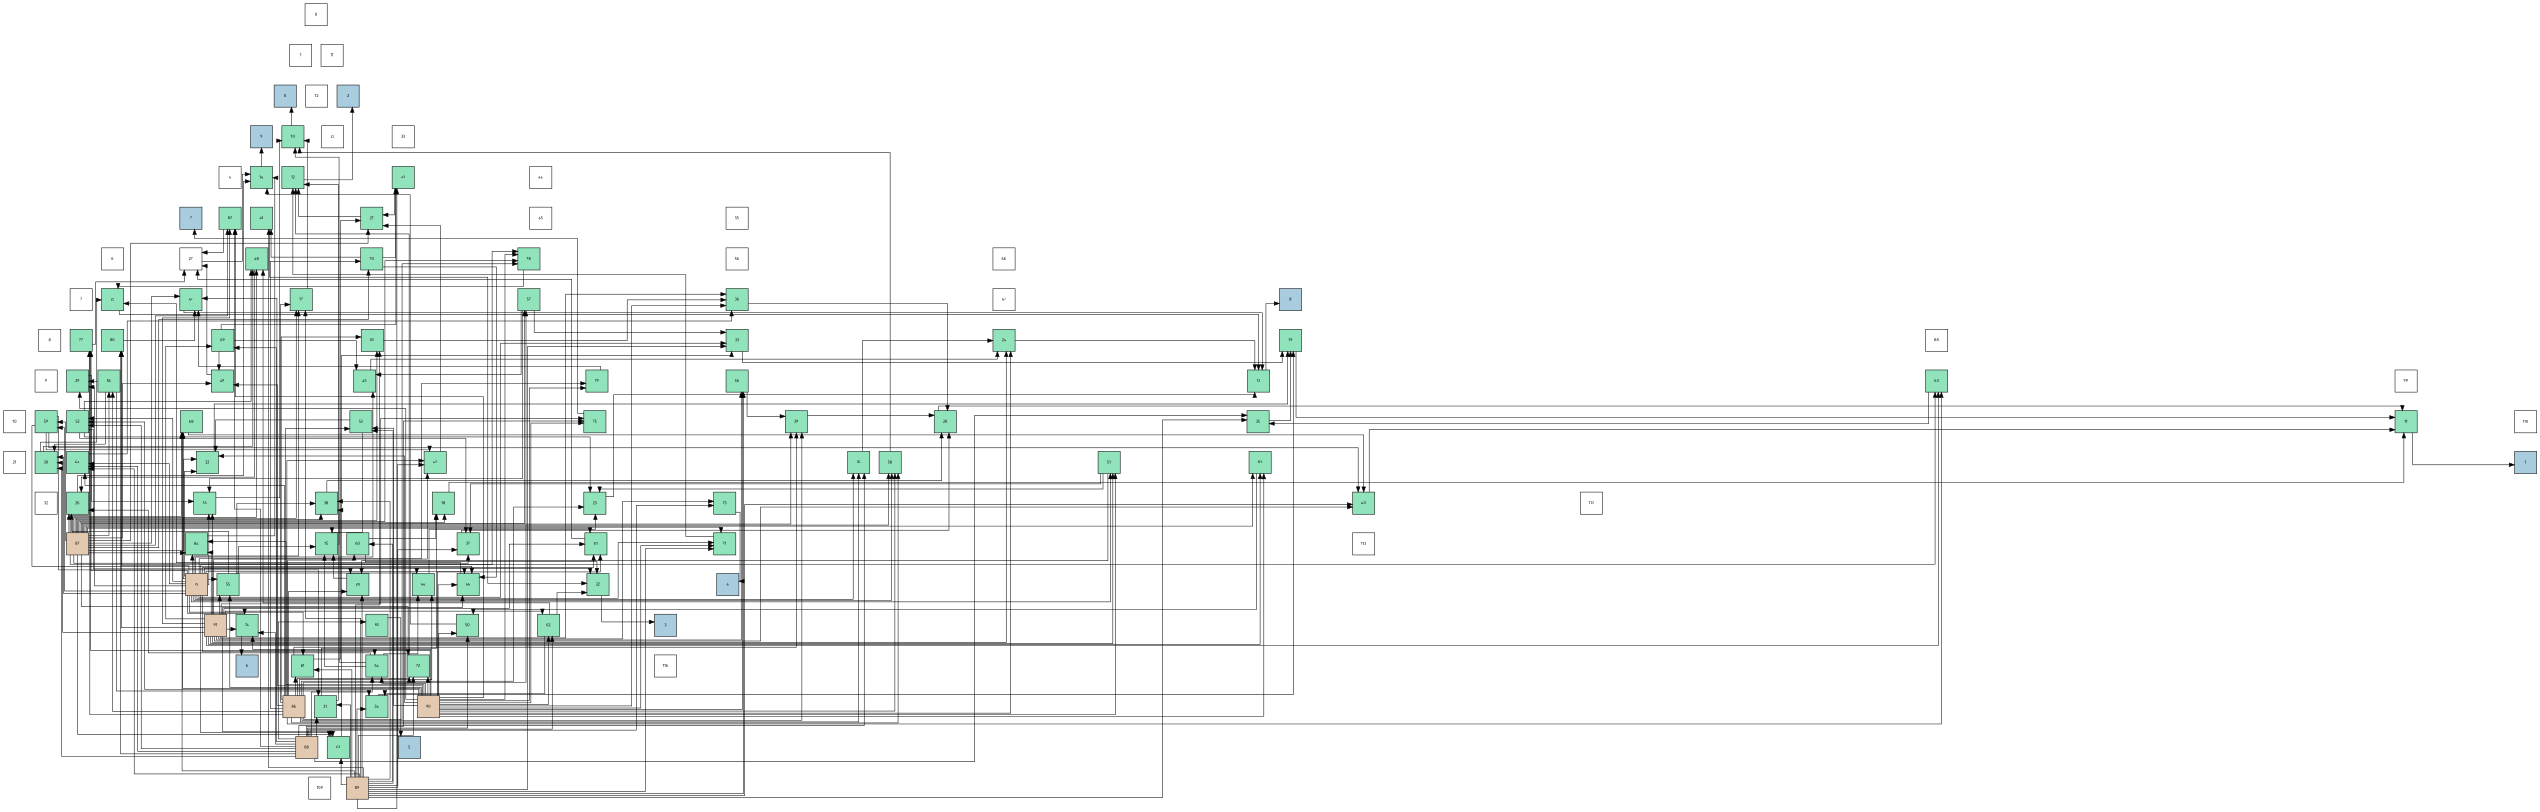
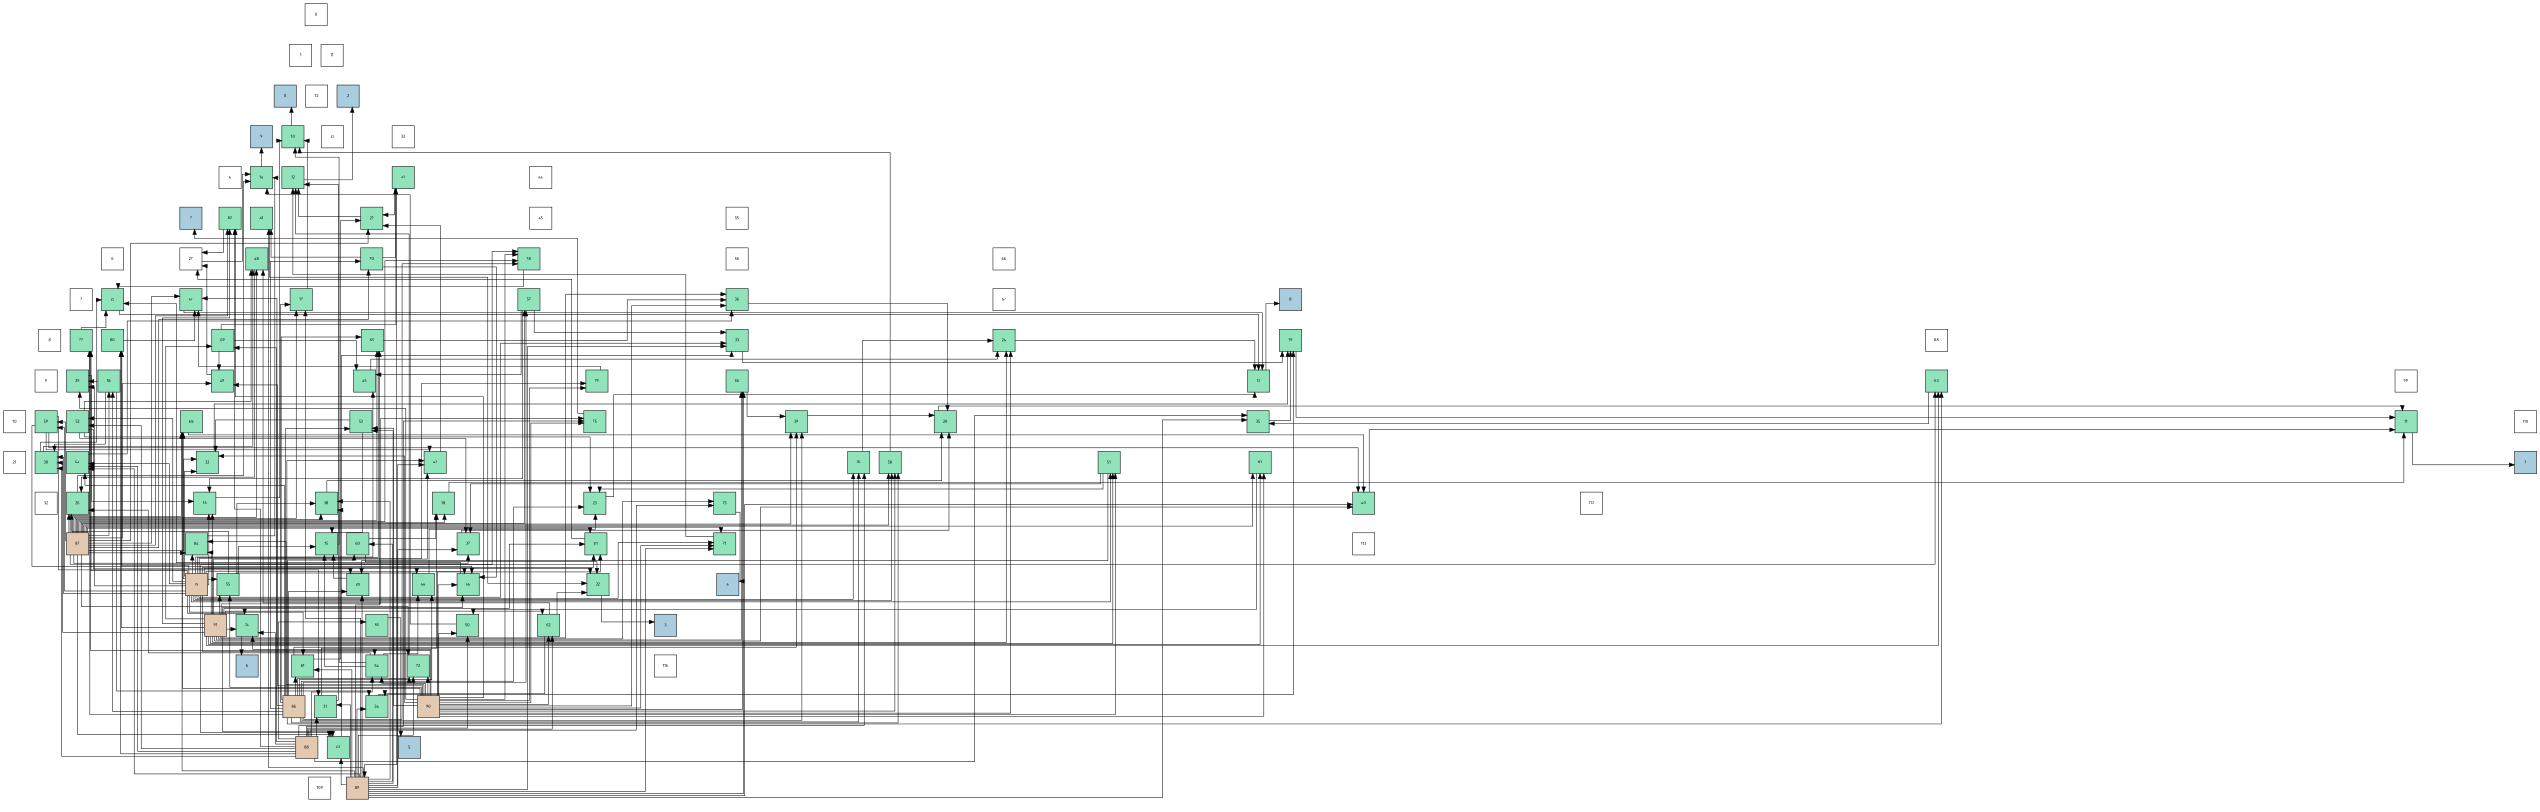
  digraph {
    fontname="Fira Sans"
    rank=same
    rankdir=TB
    splines=ortho
    node [fillcolor="#91e3bb" fixedsize=true fontname="Fira Sans" fontsize=8 shape=square style=filled]
    edge [constraint=false fontname="Fira Sans" style=vis]
    n1 [fillcolor="#ffffff" label=0 width=0.6]
    n2 [fillcolor="#ffffff" label=1 width=0.6]
    n3 [fillcolor="#ffffff" label=11 width=0.6]
    n4 [fillcolor="#a9ccde" label=0 width=0.6]
    n5 [fillcolor="#ffffff" label=12 width=0.6]
    n6 [fillcolor="#a9ccde" label=2 width=0.6]
    n7 [fillcolor="#a9ccde" label=9 width=0.6]
    n8 [label=10 width=0.6]
    n9 [fillcolor="#ffffff" label=23 width=0.6]
    n10 [fillcolor="#ffffff" label=4 width=0.6]
    n11 [label=14 width=0.6]
    n12 [label=12 width=0.6]
    n13 [fillcolor="#a9ccde" label=7 width=0.6]
    n14 [label=82 width=0.6]
    n15 [label=43 width=0.6]
    n16 [fillcolor="#ffffff" label=6 width=0.6]
    n17 [fillcolor="#ffffff" label=27 width=0.6]
    n18 [label=48 width=0.6]
    n19 [fillcolor="#ffffff" label=7 width=0.6]
    n20 [label=25 width=0.6]
    n21 [label=47 width=0.6]
    n22 [fillcolor="#ffffff" label=8 width=0.6]
    n23 [label=77 width=0.6]
    n24 [label=80 width=0.6]
    n25 [label=13 width=0.6]
    n26 [fillcolor="#ffffff" label=9 width=0.6]
    n27 [label=29 width=0.6]
    n28 [label=56 width=0.6]
    n29 [fillcolor="#ffffff" label=10 width=0.6]
    n30 [label=59 width=0.6]
    n31 [label=52 width=0.6]
    n32 [label=16 width=0.6]
    n33 [fillcolor="#ffffff" label=21 width=0.6]
    n34 [label=30 width=0.6]
    n35 [label=42 width=0.6]
    n36 [label=31 width=0.6]
    n37 [label=40 width=0.6]
    n38 [label=46 width=0.6]
    n39 [fillcolor="#ffffff" label=32 width=0.6]
    n40 [fillcolor="#ffffff" label=33 width=0.6]
    n41 [label=41 width=0.6]
    n42 [label=21 width=0.6]
    n43 [label=70 width=0.6]
    n44 [label=22 width=0.6]
    n45 [label=17 width=0.6]
    n46 [label=26 width=0.6]
    n47 [label=69 width=0.6]
    n48 [label=49 width=0.6]
    n49 [label=20 width=0.6]
    n50 [fillcolor="#a9ccde" label=8 width=0.6]
    n51 [label=35 width=0.6]
    n52 [label=68 width=0.6]
    n53 [label=34 width=0.6]
    n54 [label=64 width=0.6]
    n55 [label=28 width=0.6]
    n56 [label=23 width=0.6]
    n57 [label=37 width=0.6]
    n58 [label=84 width=0.6]
    n59 [label=15 width=0.6]
    n60 [label=38 width=0.6]
    n61 [label=18 width=0.6]
    n62 [label=50 width=0.6]
    n63 [label=72 width=0.6]
    n64 [label=54 width=0.6]
    n65 [label=61 width=0.6]
    n66 [fillcolor="#e3c9af" label=88 width=0.6]
    n67 [label=71 width=0.6]
    n68 [label=11 width=0.6]
    n69 [fillcolor="#ffffff" label=113 width=0.6]
    n70 [fillcolor="#e3c9af" label=87 width=0.6]
    n71 [fillcolor="#ffffff" label=44 width=0.6]
    n72 [fillcolor="#ffffff" label=45 width=0.6]
    n73 [label=78 width=0.6]
    n74 [label=57 width=0.6]
    n75 [label=62 width=0.6]
    n76 [fillcolor="#a9ccde" label=3 width=0.6]
    n77 [label=65 width=0.6]
    n78 [label=45 width=0.6]
    n79 [label=53 width=0.6]
    n80 [label=32 width=0.6]
    n81 [label=19 width=0.6]
    n82 [fillcolor="#a9ccde" label=5 width=0.6]
    n83 [label=36 width=0.6]
    n84 [label=74 width=0.6]
    n85 [label=85 width=0.6]
    n86 [label=81 width=0.6]
    n87 [label=44 width=0.6]
    n88 [fillcolor="#e3c9af" label=92 width=0.6]
    n89 [label=39 width=0.6]
    n90 [label=58 width=0.6]
    n91 [label=63 width=0.6]
    n92 [label=83 width=0.6]
    n93 [fillcolor="#ffffff" label=55 width=0.6]
    n94 [fillcolor="#ffffff" label=56 width=0.6]
    n95 [label=33 width=0.6]
    n96 [label=79 width=0.6]
    n97 [label=75 width=0.6]
    n98 [label=24 width=0.6]
    n99 [label=55 width=0.6]
    n100 [fillcolor="#e3c9af" label=91 width=0.6]
    n101 [label=76 width=0.6]
    n102 [label=67 width=0.6]
    n103 [label=51 width=0.6]
    n104 [label=60 width=0.6]
    n105 [label=73 width=0.6]
    n106 [fillcolor="#ffffff" label=112 width=0.6]
    n107 [fillcolor="#a9ccde" label=4 width=0.6]
    n108 [fillcolor="#e3c9af" label=90 width=0.6]
    n109 [fillcolor="#ffffff" label=109 width=0.6]
    n110 [fillcolor="#e3c9af" label=89 width=0.6]
    n111 [fillcolor="#ffffff" label=66 width=0.6]
    n112 [fillcolor="#ffffff" label=67 width=0.6]
    n113 [label=66 width=0.6]
    n114 [fillcolor="#a9ccde" label=6 width=0.6]
    n115 [fillcolor="#e3c9af" label=86 width=0.6]
    n116 [fillcolor="#ffffff" label=116 width=0.6]
    n117 [fillcolor="#ffffff" label=88 width=0.6]
    n118 [fillcolor="#a9ccde" label=1 width=0.6]
    n119 [fillcolor="#ffffff" label=99 width=0.6]
    n120 [fillcolor="#ffffff" label=110 width=0.6]
    n1 -> n2 [constraint=true style=invis]
    n1 -> n3 [constraint=true style=invis]
    n2 -> n4 [constraint=true style=invis]
    n2 -> n5 [constraint=true style=invis]
    n3 -> n5 [constraint=true style=invis]
    n3 -> n6 [constraint=true style=invis]
    n4 -> n7 [constraint=true style=invis]
    n4 -> n8 [constraint=true style=invis]
    n5 -> n8 [constraint=true style=invis]
    n5 -> n9 [constraint=true style=invis]
    n6 -> n9 [constraint=true style=invis]
    n6 -> n40 [constraint=true style=invis]
    n7 -> n10 [constraint=true style=invis]
    n7 -> n11 [constraint=true style=invis]
    n8 -> n4
    n8 -> n11 [constraint=true style=invis]
    n8 -> n12 [constraint=true style=invis]
    n9 -> n12 [constraint=true style=invis]
    n9 -> n41 [constraint=true style=invis]
    n10 -> n13 [constraint=true style=invis]
    n10 -> n14 [constraint=true style=invis]
    n11 -> n7
    n11 -> n14 [constraint=true style=invis]
    n11 -> n15 [constraint=true style=invis]
    n12 -> n6
    n12 -> n15 [constraint=true style=invis]
    n12 -> n42 [constraint=true style=invis]
    n13 -> n16 [constraint=true style=invis]
    n13 -> n17 [constraint=true style=invis]
    n14 -> n17
    n14 -> n17 [constraint=true style=invis]
    n14 -> n18 [constraint=true style=invis]
    n15 -> n18 [constraint=true style=invis]
    n15 -> n43 [constraint=true style=invis]
    n15 -> n44
    n16 -> n19 [constraint=true style=invis]
    n16 -> n20 [constraint=true style=invis]
    n17 -> n11
    n17 -> n20 [constraint=true style=invis]
    n17 -> n21 [constraint=true style=invis]
    n18 -> n21 [constraint=true style=invis]
    n18 -> n45 [constraint=true style=invis]
    n18 -> n46
    n19 -> n22 [constraint=true style=invis]
    n19 -> n23 [constraint=true style=invis]
    n20 -> n23 [constraint=true style=invis]
    n20 -> n24 [constraint=true style=invis]
    n20 -> n25
    n21 -> n24 [constraint=true style=invis]
    n21 -> n25
    n21 -> n47 [constraint=true style=invis]
    n22 -> n26 [constraint=true style=invis]
    n22 -> n27 [constraint=true style=invis]
-   n23 -> n17
+   n23 -> n20
    n23 -> n27 [constraint=true style=invis]
    n23 -> n28 [constraint=true style=invis]
    n24 -> n21
    n24 -> n28 [constraint=true style=invis]
    n24 -> n48 [constraint=true style=invis]
    n25 -> n49 [constraint=true style=invis]
    n25 -> n50
    n25 -> n51 [constraint=true style=invis]
    n26 -> n29 [constraint=true style=invis]
    n26 -> n30 [constraint=true style=invis]
    n27 -> n30 [constraint=true style=invis]
    n27 -> n31 [constraint=true style=invis]
    n27 -> n32
    n28 -> n27
    n28 -> n31 [constraint=true style=invis]
    n28 -> n34
    n28 -> n52 [constraint=true style=invis]
    n28 -> n53
    n29 -> n33 [constraint=true style=invis]
    n30 -> n33 [constraint=true style=invis]
    n30 -> n34 [constraint=true style=invis]
    n30 -> n35
    n30 -> n36
    n30 -> n37
    n30 -> n38
    n31 -> n18
    n31 -> n34 [constraint=true style=invis]
    n31 -> n54 [constraint=true style=invis]
    n31 -> n55
    n31 -> n56
    n31 -> n57
    n32 -> n8
    n32 -> n58 [constraint=true style=invis]
    n32 -> n59 [constraint=true style=invis]
    n33 -> n39 [constraint=true style=invis]
    n34 -> n18
    n34 -> n20
    n34 -> n39 [constraint=true style=invis]
    n34 -> n46 [constraint=true style=invis]
    n35 -> n42
    n35 -> n60 [constraint=true style=invis]
    n35 -> n61 [constraint=true style=invis]
    n36 -> n12
    n36 -> n61
    n36 -> n65 [constraint=true style=invis]
    n36 -> n66 [constraint=true style=invis]
    n37 -> n67 [constraint=true style=invis]
    n37 -> n68
    n37 -> n69 [constraint=true style=invis]
    n38 -> n20
    n38 -> n62 [constraint=true style=invis]
    n38 -> n75 [constraint=true style=invis]
    n39 -> n70 [constraint=true style=invis]
    n40 -> n41 [constraint=true style=invis]
    n40 -> n71 [constraint=true style=invis]
    n41 -> n42
    n41 -> n42 [constraint=true style=invis]
    n41 -> n72 [constraint=true style=invis]
    n42 -> n12
    n42 -> n43 [constraint=true style=invis]
    n42 -> n73 [constraint=true style=invis]
    n43 -> n15
    n43 -> n38
    n43 -> n41
    n43 -> n45 [constraint=true style=invis]
    n43 -> n74 [constraint=true style=invis]
    n44 -> n75 [constraint=true style=invis]
    n44 -> n76
    n44 -> n76 [constraint=true style=invis]
    n45 -> n8
    n45 -> n47 [constraint=true style=invis]
    n45 -> n77 [constraint=true style=invis]
    n46 -> n11
    n46 -> n58 [constraint=true style=invis]
    n46 -> n70 [constraint=true style=invis]
    n47 -> n41
    n47 -> n48
    n47 -> n48 [constraint=true style=invis]
    n47 -> n78
    n47 -> n78 [constraint=true style=invis]
    n48 -> n17
    n48 -> n52 [constraint=true style=invis]
    n48 -> n79 [constraint=true style=invis]
    n49 -> n68
    n49 -> n90 [constraint=true style=invis]
    n49 -> n103 [constraint=true style=invis]
    n50 -> n81 [constraint=true style=invis]
    n50 -> n117 [constraint=true style=invis]
    n51 -> n81
    n51 -> n92 [constraint=true style=invis]
    n51 -> n103 [constraint=true style=invis]
    n52 -> n37
    n52 -> n54 [constraint=true style=invis]
    n52 -> n80 [constraint=true style=invis]
    n53 -> n65 [constraint=true style=invis]
    n53 -> n81
    n53 -> n82 [constraint=true style=invis]
    n54 -> n32 [constraint=true style=invis]
    n54 -> n46 [constraint=true style=invis]
    n54 -> n83
    n55 -> n59
    n55 -> n84 [constraint=true style=invis]
    n55 -> n85 [constraint=true style=invis]
    n56 -> n25
    n56 -> n57 [constraint=true style=invis]
    n56 -> n86 [constraint=true style=invis]
    n57 -> n38 [constraint=true style=invis]
    n57 -> n49
    n57 -> n87 [constraint=true style=invis]
    n58 -> n11
    n58 -> n88 [constraint=true style=invis]
    n58 -> n99 [constraint=true style=invis]
    n59 -> n8
    n59 -> n55 [constraint=true style=invis]
    n59 -> n99 [constraint=true style=invis]
    n60 -> n49
    n60 -> n59 [constraint=true style=invis]
    n60 -> n104 [constraint=true style=invis]
    n61 -> n57 [constraint=true style=invis]
    n61 -> n68
    n61 -> n104 [constraint=true style=invis]
    n62 -> n11
    n62 -> n63 [constraint=true style=invis]
    n62 -> n64 [constraint=true style=invis]
    n63 -> n12
    n63 -> n53 [constraint=true style=invis]
    n63 -> n108 [constraint=true style=invis]
    n64 -> n36 [constraint=true style=invis]
    n64 -> n46
    n64 -> n53 [constraint=true style=invis]
    n64 -> n59
    n64 -> n60
    n64 -> n87
    n65 -> n95
    n65 -> n109 [constraint=true style=invis]
    n65 -> n110 [constraint=true style=invis]
    n66 -> n14
    n66 -> n24
    n66 -> n31
    n66 -> n34
    n66 -> n36
    n66 -> n47
    n66 -> n51
    n66 -> n54
    n66 -> n62
    n66 -> n64
    n66 -> n75
    n66 -> n84
    n66 -> n85
    n66 -> n97
    n66 -> n101
    n66 -> n105
    n66 -> n109 [constraint=true style=invis]
    n67 -> n12
    n67 -> n44 [constraint=true style=invis]
    n67 -> n107 [constraint=true style=invis]
    n68 -> n92 [constraint=true style=invis]
    n68 -> n118
    n68 -> n118 [constraint=true style=invis]
    n69 -> n107 [constraint=true style=invis]
    n70 -> n14
    n70 -> n18
    n70 -> n21
    n70 -> n23
    n70 -> n28
    n70 -> n30
    n70 -> n42
    n70 -> n43
    n70 -> n45
    n70 -> n46
    n70 -> n48
    n70 -> n52
    n70 -> n57
    n70 -> n58
    n70 -> n60
    n70 -> n61
    n70 -> n63
    n70 -> n65
    n70 -> n67
    n70 -> n73
    n70 -> n74
    n70 -> n77
    n70 -> n80
    n70 -> n86
    n70 -> n88 [constraint=true style=invis]
    n70 -> n89
    n70 -> n90
    n70 -> n91
    n70 -> n92
    n71 -> n72 [constraint=true style=invis]
    n71 -> n93 [constraint=true style=invis]
    n72 -> n73 [constraint=true style=invis]
    n72 -> n94 [constraint=true style=invis]
    n73 -> n20
    n73 -> n74 [constraint=true style=invis]
    n73 -> n83 [constraint=true style=invis]
    n74 -> n32
    n74 -> n77 [constraint=true style=invis]
    n74 -> n78
    n74 -> n95
    n74 -> n95 [constraint=true style=invis]
    n75 -> n18
    n75 -> n44
    n75 -> n53
    n75 -> n63 [constraint=true style=invis]
    n75 -> n116 [constraint=true style=invis]
    n76 -> n116 [constraint=true style=invis]
    n77 -> n78 [constraint=true style=invis]
    n77 -> n83
    n77 -> n96 [constraint=true style=invis]
    n78 -> n79 [constraint=true style=invis]
    n78 -> n97 [constraint=true style=invis]
    n78 -> n98
    n79 -> n35 [constraint=true style=invis]
    n79 -> n59
    n79 -> n80
    n79 -> n80 [constraint=true style=invis]
    n80 -> n32 [constraint=true style=invis]
    n80 -> n60 [constraint=true style=invis]
    n80 -> n81
    n81 -> n25 [constraint=true style=invis]
    n81 -> n68
    n81 -> n91 [constraint=true style=invis]
    n82 -> n110 [constraint=true style=invis]
    n83 -> n49
    n83 -> n95 [constraint=true style=invis]
    n83 -> n98 [constraint=true style=invis]
    n84 -> n102 [constraint=true style=invis]
    n84 -> n114
    n84 -> n114 [constraint=true style=invis]
    n85 -> n64 [constraint=true style=invis]
    n85 -> n82
    n85 -> n102 [constraint=true style=invis]
    n86 -> n17
    n86 -> n38 [constraint=true style=invis]
    n86 -> n44 [constraint=true style=invis]
    n87 -> n56
    n87 -> n62 [constraint=true style=invis]
    n87 -> n85 [constraint=true style=invis]
    n88 -> n23
    n88 -> n24
    n88 -> n27
    n88 -> n30
    n88 -> n31
    n88 -> n32
    n88 -> n34
    n88 -> n38
    n88 -> n44
    n88 -> n52
    n88 -> n54
    n88 -> n58
    n88 -> n64
    n88 -> n65
    n88 -> n67
    n88 -> n73
-   n88 -> n45
+   n88 -> n77
    n88 -> n78
    n88 -> n80
    n88 -> n84
    n88 -> n86
    n88 -> n90
    n88 -> n95
    n88 -> n96
    n88 -> n99
    n88 -> n100 [constraint=true style=invis]
    n88 -> n101
    n88 -> n102
    n88 -> n103
    n89 -> n49
    n89 -> n90 [constraint=true style=invis]
    n89 -> n101 [constraint=true style=invis]
    n90 -> n8
    n90 -> n56 [constraint=true style=invis]
    n90 -> n105 [constraint=true style=invis]
    n91 -> n51
    n91 -> n51 [constraint=true style=invis]
    n91 -> n68 [constraint=true style=invis]
    n92 -> n37 [constraint=true style=invis]
    n92 -> n62
    n92 -> n106 [constraint=true style=invis]
    n93 -> n94 [constraint=true style=invis]
    n93 -> n111 [constraint=true style=invis]
    n94 -> n83 [constraint=true style=invis]
    n94 -> n112 [constraint=true style=invis]
    n95 -> n81
    n95 -> n96 [constraint=true style=invis]
    n95 -> n113 [constraint=true style=invis]
    n96 -> n21
    n96 -> n89 [constraint=true style=invis]
    n96 -> n97 [constraint=true style=invis]
    n97 -> n13
    n97 -> n35 [constraint=true style=invis]
    n97 -> n101 [constraint=true style=invis]
    n98 -> n25
    n98 -> n25 [constraint=true style=invis]
    n98 -> n113 [constraint=true style=invis]
    n99 -> n46
    n99 -> n59
    n99 -> n60
    n99 -> n84 [constraint=true style=invis]
    n99 -> n87
    n99 -> n100 [constraint=true style=invis]
    n100 -> n14
    n100 -> n24
    n100 -> n32
    n100 -> n34
    n100 -> n35
    n100 -> n37
    n100 -> n38
    n100 -> n47
    n100 -> n58
    n100 -> n65
    n100 -> n75
    n100 -> n83
    n100 -> n84
    n100 -> n86
    n100 -> n91
    n100 -> n92
    n100 -> n97
    n100 -> n98
    n100 -> n99
    n100 -> n103
    n100 -> n105
    n100 -> n113
    n100 -> n114 [constraint=true style=invis]
    n101 -> n56 [constraint=true style=invis]
    n101 -> n61 [constraint=true style=invis]
    n101 -> n98
    n102 -> n36 [constraint=true style=invis]
    n102 -> n42
    n102 -> n89
    n102 -> n115 [constraint=true style=invis]
    n103 -> n37 [constraint=true style=invis]
    n103 -> n55
    n103 -> n56
    n103 -> n57
    n103 -> n105 [constraint=true style=invis]
    n104 -> n44
    n104 -> n55 [constraint=true style=invis]
    n104 -> n61
    n104 -> n87 [constraint=true style=invis]
    n105 -> n67 [constraint=true style=invis]
    n105 -> n86 [constraint=true style=invis]
    n105 -> n107
    n106 -> n69 [constraint=true style=invis]
    n107 -> n76 [constraint=true style=invis]
    n108 -> n14
    n108 -> n23
    n108 -> n27
-   n108 -> n31
    n108 -> n38
    n108 -> n48
    n108 -> n52
    n108 -> n58
    n108 -> n62
    n108 -> n63
    n108 -> n64
    n108 -> n67
    n108 -> n73
    n108 -> n75
    n108 -> n79
    n108 -> n80
    n108 -> n82 [constraint=true style=invis]
    n108 -> n83
    n108 -> n84
    n108 -> n86
    n108 -> n90
    n108 -> n92
    n108 -> n96
    n108 -> n97
    n108 -> n98
    n108 -> n99
    n108 -> n103
    n108 -> n113
    n110 -> n15
    n110 -> n35
    n110 -> n36
    n110 -> n37
-   n110 -> n41
+   n41 -> n110
    n110 -> n45
    n110 -> n51
    n110 -> n52
    n110 -> n53
    n110 -> n54
    n110 -> n55
    n110 -> n57
    n110 -> n60
    n110 -> n63
    n110 -> n65
    n110 -> n67
    n110 -> n77
    n110 -> n79
    n110 -> n95
    n110 -> n102
    n110 -> n104
    n110 -> n113
    n111 -> n50 [constraint=true style=invis]
    n111 -> n112 [constraint=true style=invis]
    n112 -> n81 [constraint=true style=invis]
    n112 -> n98 [constraint=true style=invis]
    n113 -> n49 [constraint=true style=invis]
    n113 -> n89
    n113 -> n89 [constraint=true style=invis]
    n114 -> n115 [constraint=true style=invis]
    n115 -> n21
    n115 -> n23
    n115 -> n28
    n115 -> n35
    n115 -> n43
    n115 -> n45
    n115 -> n54
    n115 -> n55
    n115 -> n56
    n115 -> n63
    n115 -> n66 [constraint=true style=invis]
    n115 -> n73
    n115 -> n74
    n115 -> n77
    n115 -> n79
    n115 -> n87
    n115 -> n89
    n115 -> n90
    n115 -> n91
    n115 -> n101
    n115 -> n102
    n115 -> n104
    n116 -> n108 [constraint=true style=invis]
    n117 -> n91 [constraint=true style=invis]
    n117 -> n119 [constraint=true style=invis]
    n118 -> n106 [constraint=true style=invis]
    n119 -> n68 [constraint=true style=invis]
    n119 -> n120 [constraint=true style=invis]
    n120 -> n118 [constraint=true style=invis]
  }
